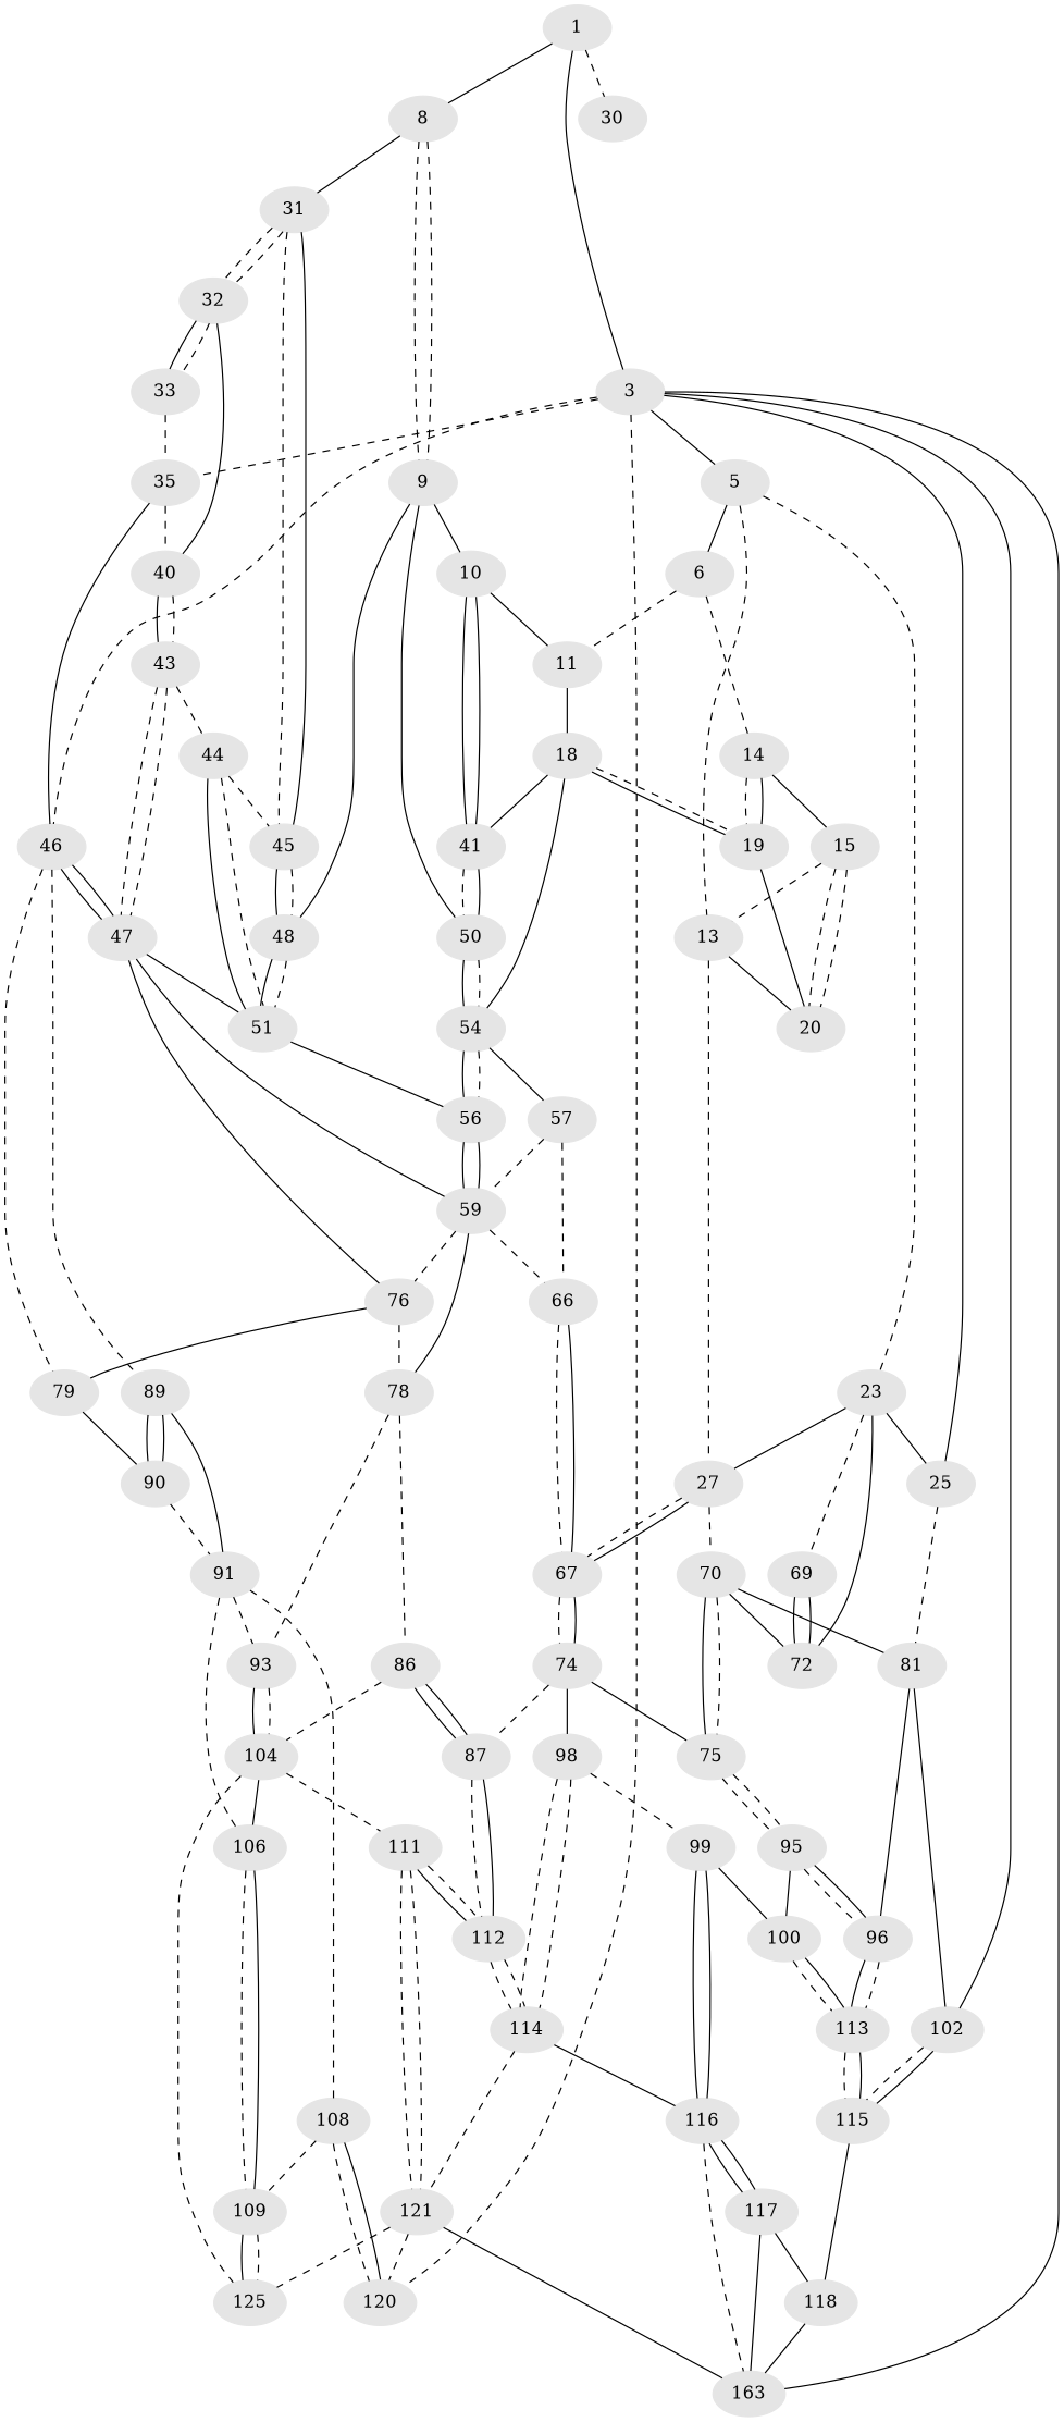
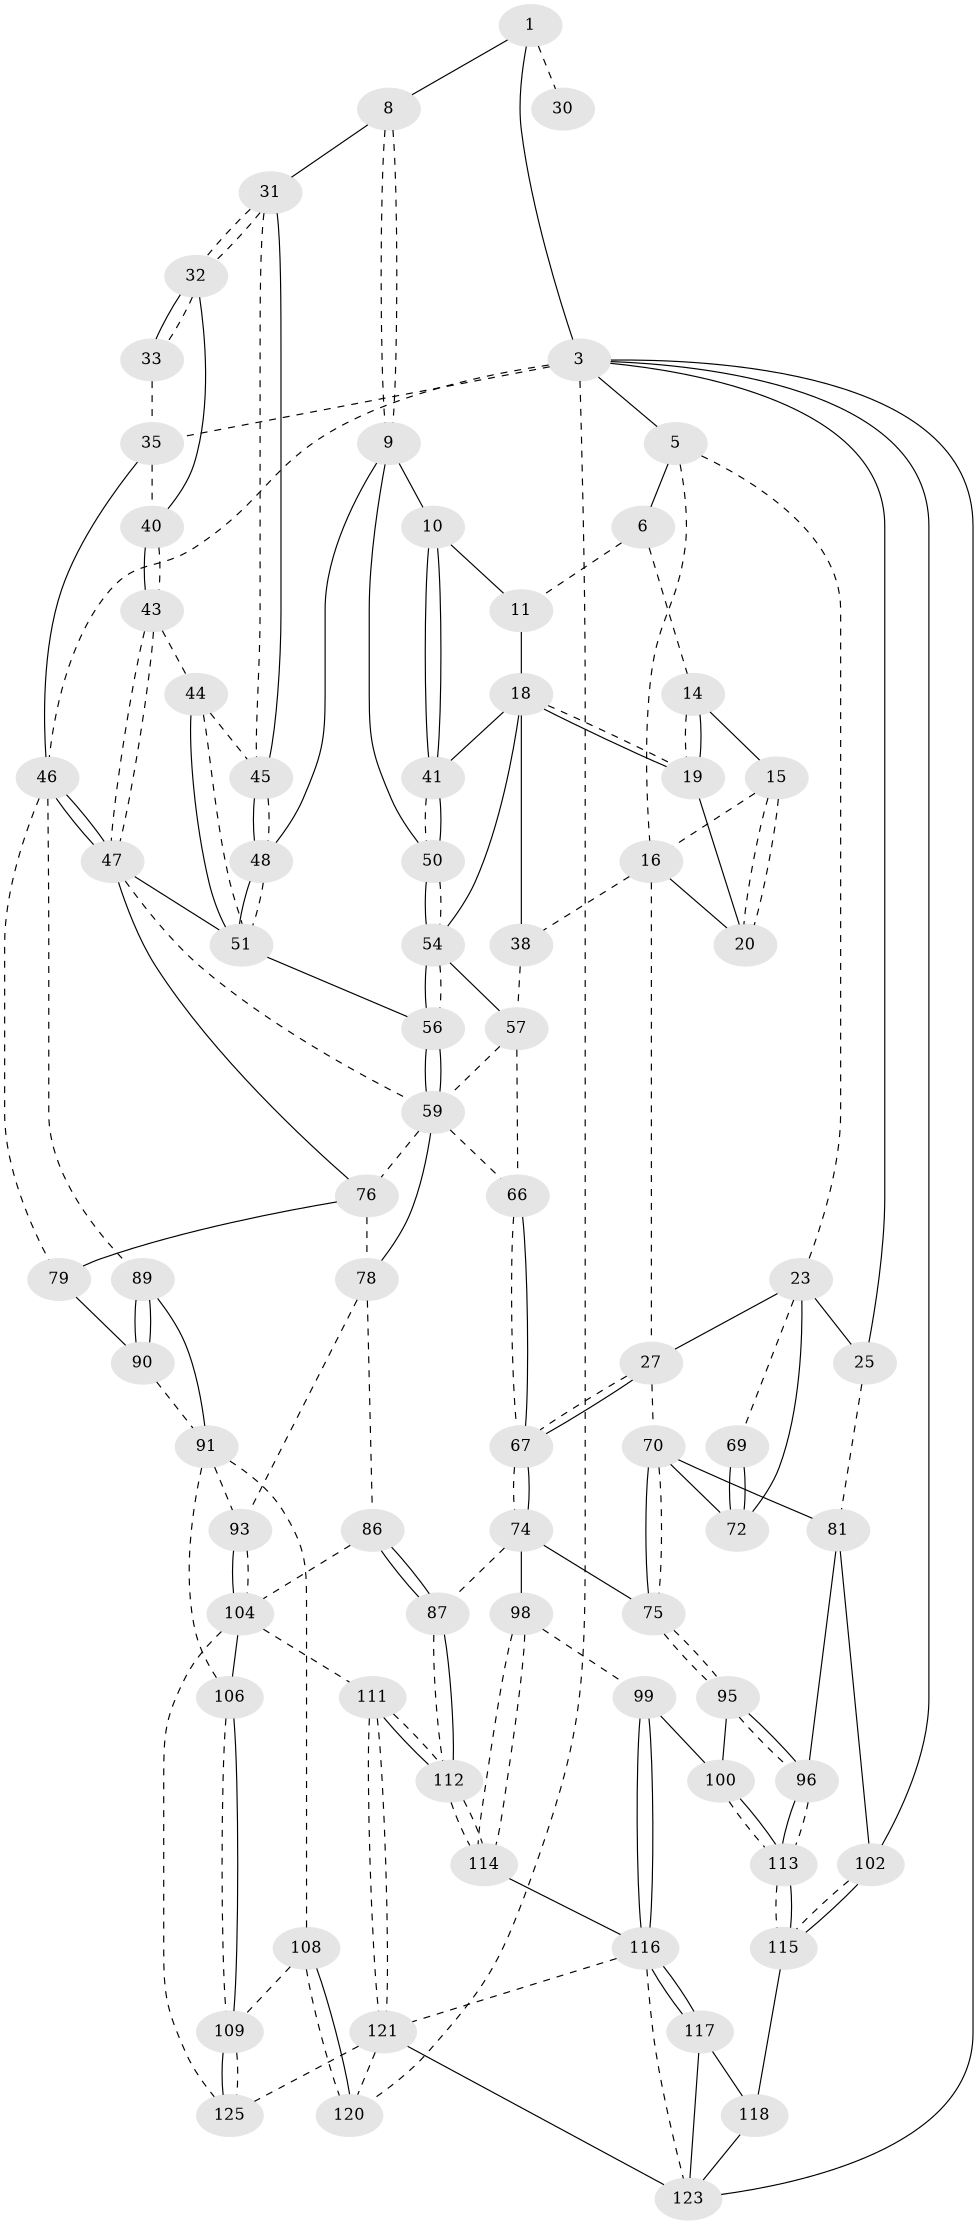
  graph {
    node [color=gray90 style=filled]
    edge [style=solid]
    1 [super="+7+2"]
    3 [super="+4+34+83"]
    8
    30
    5 [super="+17"]
    25
    35 [super="+39"]
    46 [super="+64"]
    102
-   123 [super="+127+124" label=163]
+   123 [super="+127+124"]
    n11 [label=120]
    9 [super="+49"]
    31
    6 [super="+13"]
-   16 [super="+22" label=13]
+   16 [super="+22"]
    23 [super="+24+29"]
    81 [super="+97+82"]
    40
    47 [super="+52"]
    79
    89
    115
    11 [super="+12"]
    14
    20
    27 [super="+28"]
+   38
    69
    72
    18 [super="+21"]
    15
    19
    10
    48
    50
    32
    45
    41
    51 [super="+53"]
    54 [super="+55"]
    67
    70 [super="+71"]
    57 [super="+58"]
    56
    96
    74 [super="+88"]
    75
    33
    43
    59 [super="+60"]
    66
    44
    76 [super="+80+77"]
    90
    91 [super="+92+105"]
    78 [super="+85"]
    86
    93
    87
    98
    95
    112
    99
    114 [super="+119"]
    100
    104 [super="+107"]
    113
    106
    111
    125
    108
    109
    116 [super="+120"]
    121 [super="+122"]
    117
    118
    1 -- 3
    1 -- 8
    1 -- 30 [style=dashed weight=2]
    3 -- 5
    3 -- 25
    3 -- 35 [style=dashed weight=2]
    3 -- 46 [style=dashed]
    3 -- 102
    3 -- 123
    3 -- n11 [style=dashed]
    8 -- 9 [style=dashed]
    8 -- 9 [style=dashed]
    8 -- 31
    5 -- 6
    5 -- 16 [style=dashed]
    5 -- 23 [style=dashed]
    25 -- 81 [style=dashed]
    35 -- 46
    35 -- 40 [style=dashed]
    46 -- 47 [weight=2]
    46 -- 47
    46 -- 79 [style=dashed]
    46 -- 89 [style=dashed]
    102 -- 115 [style=dashed]
    102 -- 115
    9 -- 10
    9 -- 48
    9 -- 50
    31 -- 32 [style=dashed]
    31 -- 32 [style=dashed]
    31 -- 45 [style=dashed]
    31 -- 45
    6 -- 11 [style=dashed]
    6 -- 14 [style=dashed]
    16 -- 20
    16 -- 27 [style=dashed]
+   16 -- 38 [style=dashed]
    23 -- 25
    23 -- 27
    23 -- 69 [style=dashed]
    23 -- 72
    81 -- 102
    81 -- 96
    40 -- 43
    40 -- 43 [style=dashed]
    47 -- 51
-   47 -- 59
+   47 -- 59 [style=dashed]
    47 -- 76
    79 -- 90
    89 -- 90
    89 -- 90
    89 -- 91
    115 -- 118
    11 -- 18 [weight=2]
    14 -- 15
    14 -- 19 [style=dashed]
    14 -- 19
    27 -- 67 [style=dashed]
    27 -- 67
    27 -- 70 [style=dashed]
+   38 -- 57 [style=dashed]
    69 -- 72
    69 -- 72
+   18 -- 38
    18 -- 19
    18 -- 19 [style=dashed]
    18 -- 41
    18 -- 54
    15 -- 16 [style=dashed]
    15 -- 20 [style=dashed]
    15 -- 20 [style=dashed]
    19 -- 20
    10 -- 11
    10 -- 41
    10 -- 41
    48 -- 51
    48 -- 51 [style=dashed]
    50 -- 54
    50 -- 54 [style=dashed]
    32 -- 40
    32 -- 33
    32 -- 33 [style=dashed]
    45 -- 48
    45 -- 48 [style=dashed]
    41 -- 50 [style=dashed]
    41 -- 50
    51 -- 56
    54 -- 57
    54 -- 56
    54 -- 56 [style=dashed]
    67 -- 74 [style=dashed]
    67 -- 74
    70 -- 81
    70 -- 72
    70 -- 75
    70 -- 75 [style=dashed]
    57 -- 59 [style=dashed]
    57 -- 66 [style=dashed]
    56 -- 59
    56 -- 59
    96 -- 113
    96 -- 113 [style=dashed]
    74 -- 75
    74 -- 87 [style=dashed]
    74 -- 98
    75 -- 95 [style=dashed]
    75 -- 95 [style=dashed]
    33 -- 35 [style=dashed]
    43 -- 47 [style=dashed]
    43 -- 47 [style=dashed]
    43 -- 44 [style=dashed]
    59 -- 66 [style=dashed]
    59 -- 76 [style=dashed]
    59 -- 78
    66 -- 67 [style=dashed]
    66 -- 67
    44 -- 45 [style=dashed]
    44 -- 51
    44 -- 51 [style=dashed]
    76 -- 79
    76 -- 78 [style=dashed weight=2]
    90 -- 91 [style=dashed]
    91 -- 93 [style=dashed]
    91 -- 106 [style=dashed]
    91 -- 108 [style=dashed]
    78 -- 86 [style=dashed]
    78 -- 93 [style=dashed]
    86 -- 87
    86 -- 87
    86 -- 104 [style=dashed]
    93 -- 104
    93 -- 104 [style=dashed]
    87 -- 112 [style=dashed]
    87 -- 112
    98 -- 99 [style=dashed]
    98 -- 114 [style=dashed]
    98 -- 114 [style=dashed]
    95 -- 96 [style=dashed]
    95 -- 96
    95 -- 100
    112 -- 114 [style=dashed]
    112 -- 114 [style=dashed]
    99 -- 100
    99 -- 116
    99 -- 116
    114 -- 116
-   114 -- 121 [style=dashed]
+   116 -- 121 [style=dashed]
    100 -- 113 [style=dashed]
    100 -- 113
    104 -- 106
    104 -- 111 [style=dashed]
    104 -- 125 [style=dashed]
    113 -- 115 [style=dashed]
    113 -- 115
    106 -- 109 [style=dashed]
    106 -- 109
    111 -- 112
    111 -- 112 [style=dashed]
    111 -- 121 [style=dashed]
    111 -- 121 [style=dashed]
    108 -- n11 [style=dashed]
    108 -- n11
    108 -- 109 [style=dashed]
    109 -- 125
    109 -- 125 [style=dashed]
    116 -- 123 [style=dashed]
    116 -- 117
    116 -- 117
    121 -- 123
    121 -- n11 [style=dashed]
    121 -- 125 [style=dashed]
    117 -- 123
    117 -- 118
    118 -- 123
  }
